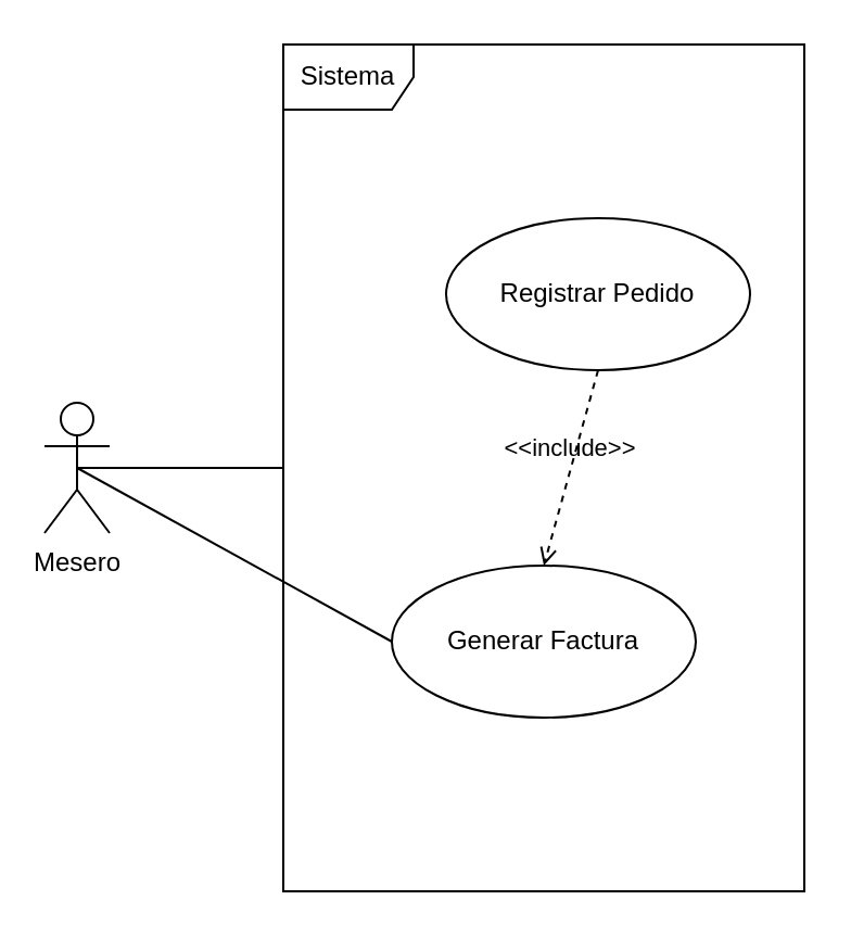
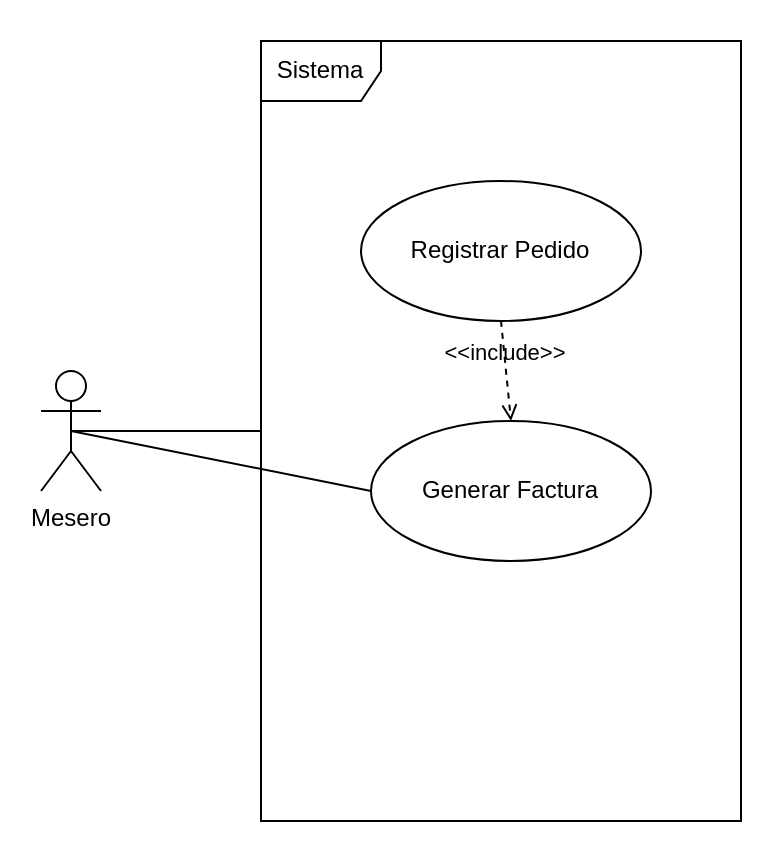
  <mxCell id="0" />
  <mxCell id="1" parent="0" />
  <mxCell id="2" value="Sistema" style="shape=umlFrame;whiteSpace=wrap;html=1;pointerEvents=0;" vertex="1" parent="1"><mxGeometry x="130" y="20" width="240" height="390" as="geometry" /></mxCell>
- <mxCell id="3" value="Registrar Pedido" style="ellipse;whiteSpace=wrap;html=1;" vertex="1" parent="1"><mxGeometry x="205" y="100" width="140" height="70" as="geometry" /></mxCell>
- <mxCell id="4" value="Generar Factura" style="ellipse;whiteSpace=wrap;html=1;" vertex="1" parent="1"><mxGeometry x="180" y="260" width="140" height="70" as="geometry" /></mxCell>
+ <mxCell id="3" value="Registrar Pedido" style="ellipse;whiteSpace=wrap;html=1;" vertex="1" parent="1"><mxGeometry x="180" y="90" width="140" height="70" as="geometry" /></mxCell>
+ <mxCell id="4" value="Generar Factura" style="ellipse;whiteSpace=wrap;html=1;" vertex="1" parent="1"><mxGeometry x="185" y="210" width="140" height="70" as="geometry" /></mxCell>
  <mxCell id="5" value="Mesero" style="shape=umlActor;verticalLabelPosition=bottom;verticalAlign=top;html=1;" vertex="1" parent="1"><mxGeometry x="20" y="185" width="30" height="60" as="geometry" /></mxCell>
  <mxCell id="6" value="&amp;lt;&amp;lt;include&amp;gt;&amp;gt;" style="html=1;verticalAlign=bottom;labelBackgroundColor=none;endArrow=open;endFill=0;dashed=1;rounded=0;exitX=0.5;exitY=1;exitDx=0;exitDy=0;entryX=0.5;entryY=0;entryDx=0;entryDy=0;" edge="1" parent="1" source="3" target="4"><mxGeometry width="160" relative="1" as="geometry"><mxPoint x="280" y="210" as="sourcePoint" /><mxPoint x="440" y="210" as="targetPoint" /></mxGeometry></mxCell>
  <mxCell id="7" value="" style="endArrow=none;html=1;rounded=0;exitX=0.5;exitY=0.5;exitDx=0;exitDy=0;exitPerimeter=0;" edge="1" parent="1" source="5" target="2"><mxGeometry width="50" height="50" relative="1" as="geometry"><mxPoint x="20" y="200" as="sourcePoint" /><mxPoint x="70" y="150" as="targetPoint" /></mxGeometry></mxCell>
  <mxCell id="8" value="" style="endArrow=none;html=1;rounded=0;exitX=0.5;exitY=0.5;exitDx=0;exitDy=0;exitPerimeter=0;entryX=0;entryY=0.5;entryDx=0;entryDy=0;" edge="1" parent="1" source="5" target="4"><mxGeometry width="50" height="50" relative="1" as="geometry"><mxPoint x="45" y="225" as="sourcePoint" /><mxPoint x="190" y="135" as="targetPoint" /></mxGeometry></mxCell>
